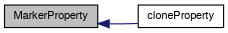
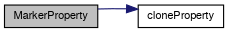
  digraph {
    rankdir=LR
    node [color=black fontname=FreeSans fontsize=10 shape=record style=filled]
    n1 [fillcolor=grey75 fontcolor=black height=0.2 label=MarkerProperty width=0.4]
    n2 [fillcolor=white height=0.2 label=cloneProperty width=0.4]
-   n1 -> n2 [color=midnightblue dir=back fontname=FreeSans fontsize=10 labelfontname=FreeSans labelfontsize=10 style=solid]
+   n2 -> n1 [color=midnightblue dir=back fontname=FreeSans fontsize=10 labelfontname=FreeSans labelfontsize=10 style=solid]
  }
